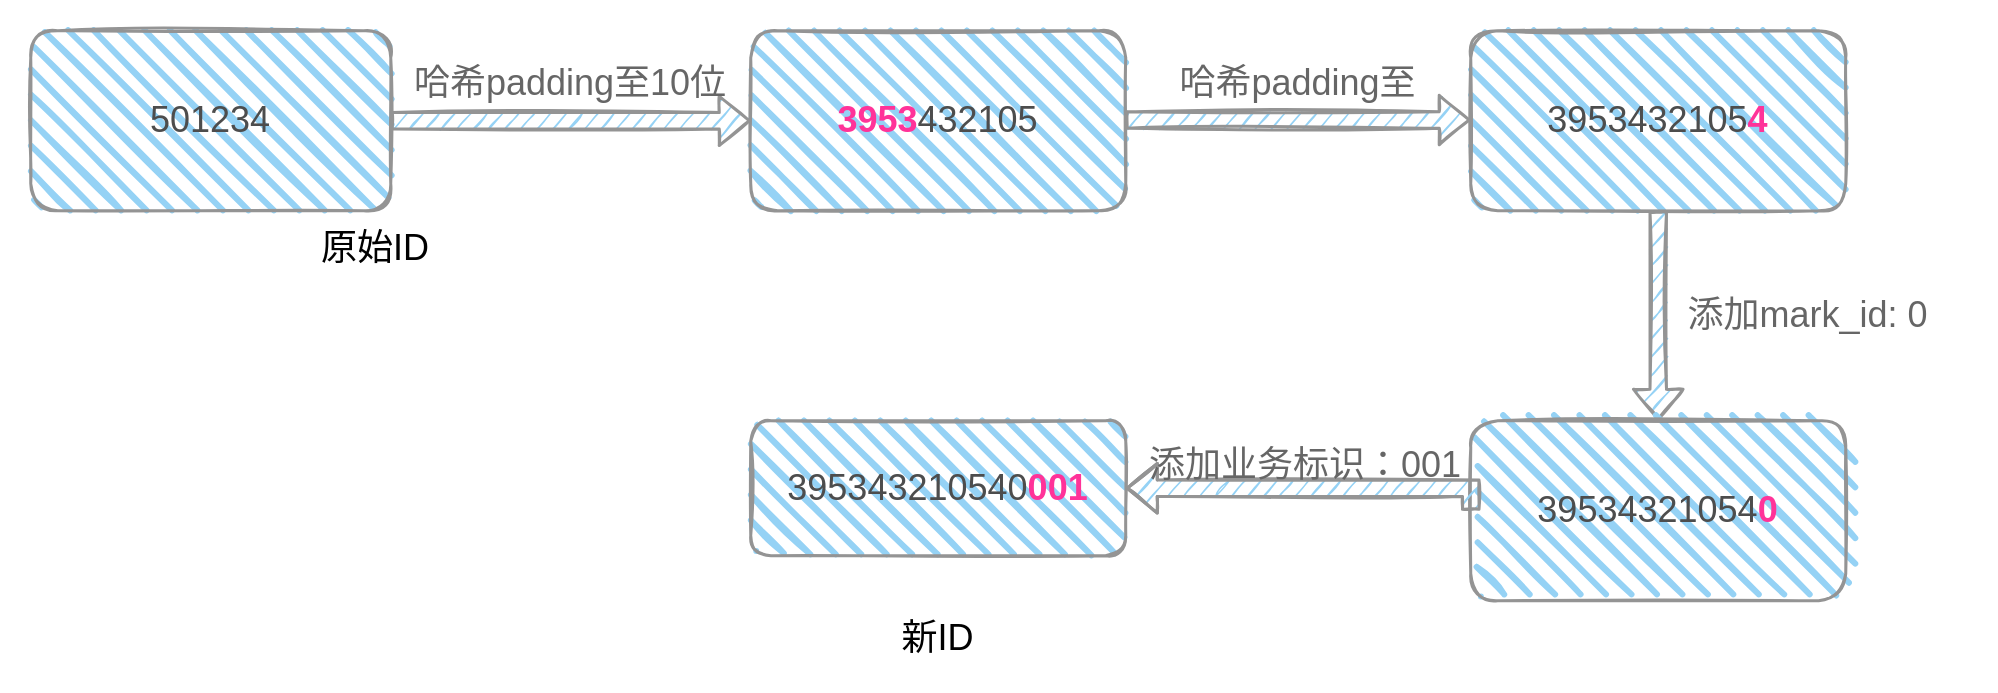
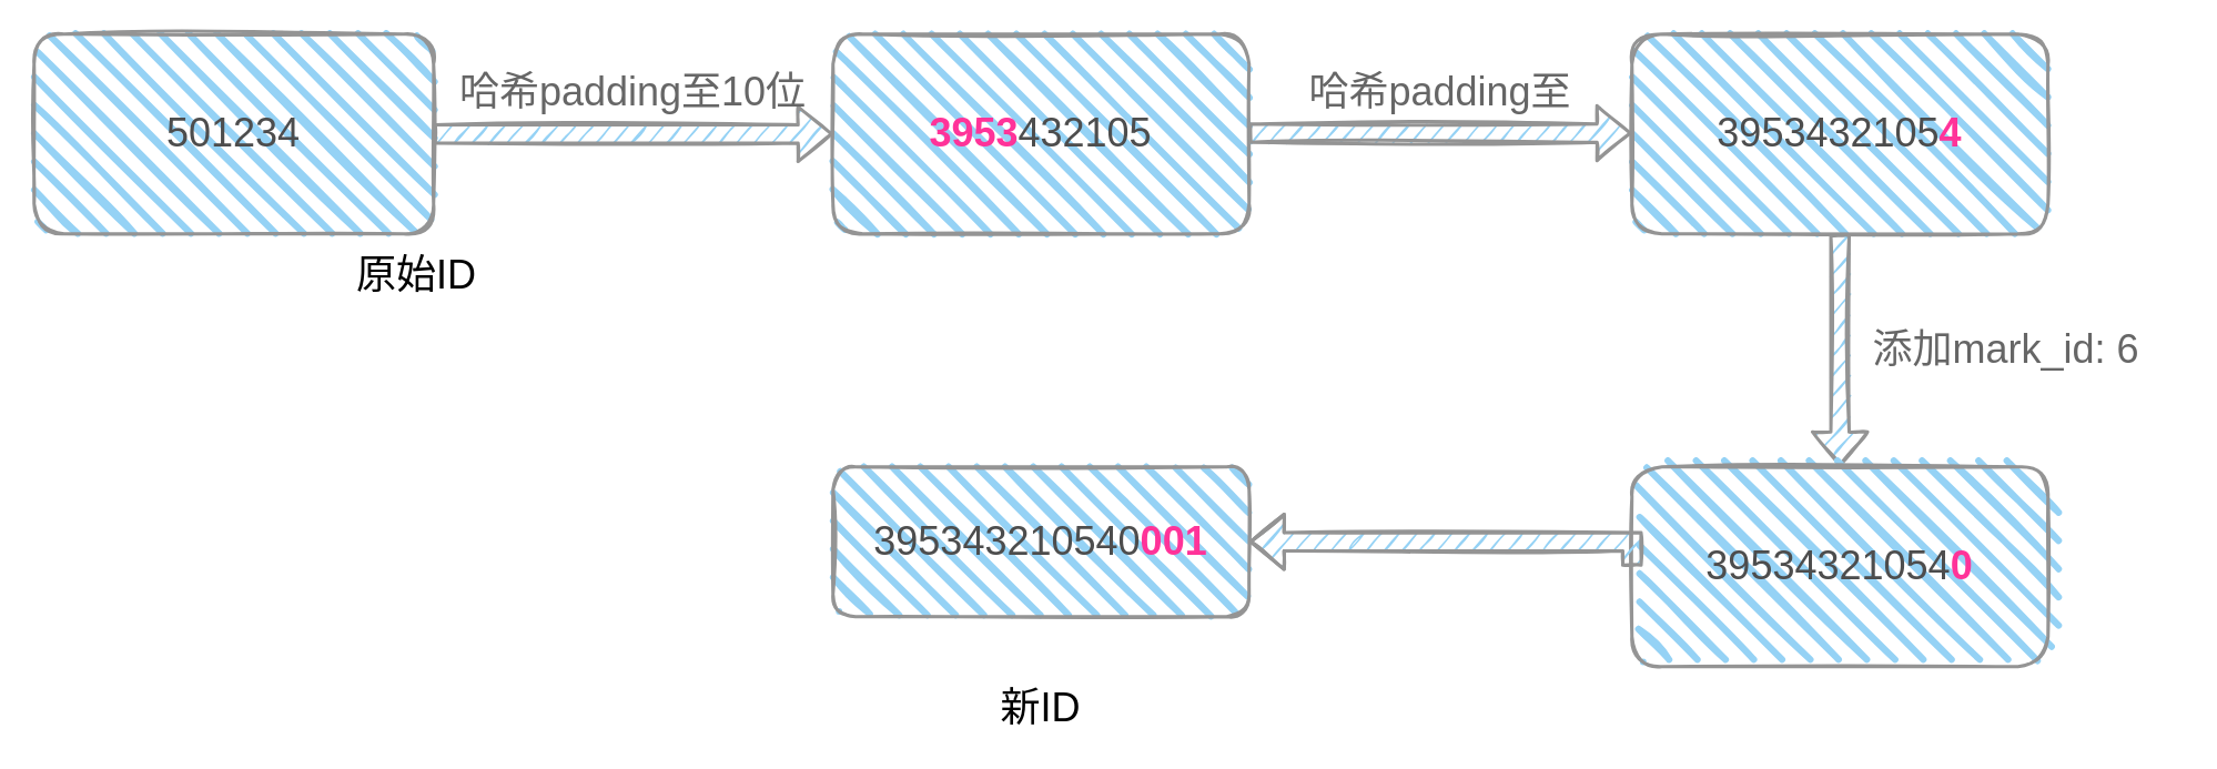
  <mxCell id="0" />
  <mxCell id="1" parent="0" />
  <mxCell id="2" value="&lt;font color=&quot;#4d4d4d&quot;&gt;501234&lt;/font&gt;" style="rounded=1;whiteSpace=wrap;html=1;strokeWidth=2;fillWeight=4;hachureGap=12;hachureAngle=45;fillColor=#95D2F5;sketch=1;fontSize=24;strokeColor=#949494;" parent="1" vertex="1"><mxGeometry x="20" y="20" width="240" height="120" as="geometry" /></mxCell>
  <mxCell id="3" value="&lt;b style=&quot;&quot;&gt;&lt;font color=&quot;#ff3399&quot;&gt;3953&lt;/font&gt;&lt;/b&gt;&lt;span style=&quot;color: rgb(77, 77, 77);&quot;&gt;432105&lt;/span&gt;" style="whiteSpace=wrap;html=1;fontSize=24;fillColor=#95D2F5;strokeColor=#949494;rounded=1;strokeWidth=2;fillWeight=4;hachureGap=12;hachureAngle=45;sketch=1;" parent="1" vertex="1"><mxGeometry x="500" y="20" width="250" height="120" as="geometry" /></mxCell>
  <mxCell id="4" value="" style="edgeStyle=segmentEdgeStyle;endArrow=classic;html=1;rounded=0;shadow=0;sketch=1;strokeWidth=2;fontSize=24;entryX=0;entryY=0.5;entryDx=0;entryDy=0;shape=flexArrow;exitX=1;exitY=0.5;exitDx=0;exitDy=0;fillColor=#95D2F5;strokeColor=#949494;sketchStyle=rough;" parent="1" source="2" target="3" edge="1"><mxGeometry width="50" height="50" relative="1" as="geometry"><mxPoint x="320" y="80" as="sourcePoint" /><mxPoint x="370" y="30" as="targetPoint" /><Array as="points" /></mxGeometry></mxCell>
  <mxCell id="5" value="" style="edgeStyle=orthogonalEdgeStyle;shape=flexArrow;rounded=0;sketch=1;orthogonalLoop=1;jettySize=auto;html=1;shadow=0;strokeColor=#949494;strokeWidth=2;fontSize=24;fontColor=#000000;startArrow=none;endArrow=block;endFill=0;fillColor=#95D2F5;entryX=0.5;entryY=0;entryDx=0;entryDy=0;startFill=0;" parent="1" source="6" target="13" edge="1"><mxGeometry relative="1" as="geometry"><mxPoint x="1105" y="250" as="targetPoint" /></mxGeometry></mxCell>
  <mxCell id="6" value="&lt;font color=&quot;#4d4d4d&quot;&gt;395343210&lt;/font&gt;&lt;span style=&quot;color: rgb(77, 77, 77);&quot;&gt;5&lt;/span&gt;&lt;b&gt;&lt;font color=&quot;#ff3399&quot;&gt;4&lt;/font&gt;&lt;/b&gt;" style="whiteSpace=wrap;html=1;fontSize=24;fillColor=#95D2F5;strokeColor=#949494;rounded=1;strokeWidth=2;fillWeight=4;hachureGap=12;hachureAngle=45;sketch=1;" parent="1" vertex="1"><mxGeometry x="980" y="20" width="250" height="120" as="geometry" /></mxCell>
  <mxCell id="7" value="" style="edgeStyle=segmentEdgeStyle;endArrow=classic;html=1;rounded=0;shadow=0;sketch=1;strokeColor=#949494;strokeWidth=2;fontSize=24;entryX=0;entryY=0.5;entryDx=0;entryDy=0;shape=flexArrow;fillColor=#95D2F5;" parent="1" target="6" edge="1"><mxGeometry width="50" height="50" relative="1" as="geometry"><mxPoint x="750" y="79.5" as="sourcePoint" /><mxPoint x="920" y="79.5" as="targetPoint" /><Array as="points" /></mxGeometry></mxCell>
  <mxCell id="8" value="&lt;font color=&quot;#4d4d4d&quot;&gt;395343210&lt;/font&gt;&lt;span style=&quot;color: rgb(77, 77, 77);&quot;&gt;5&lt;/span&gt;&lt;font color=&quot;#4d4d4d&quot;&gt;4&lt;/font&gt;&lt;font color=&quot;#4d4d4d&quot;&gt;0&lt;/font&gt;&lt;b&gt;&lt;font color=&quot;#ff3399&quot;&gt;001&lt;/font&gt;&lt;/b&gt;" style="whiteSpace=wrap;html=1;fontSize=24;fillColor=#95D2F5;strokeColor=#949494;rounded=1;strokeWidth=2;fillWeight=4;hachureGap=12;hachureAngle=45;sketch=1;" parent="1" vertex="1"><mxGeometry x="500" y="280" width="250" height="90" as="geometry" /></mxCell>
  <mxCell id="9" value="原始ID" style="text;html=1;strokeColor=none;fillColor=none;align=center;verticalAlign=middle;whiteSpace=wrap;rounded=0;hachureGap=12;fontSize=24;" parent="1" vertex="1"><mxGeometry x="210" y="150" width="80" height="30" as="geometry" /></mxCell>
  <mxCell id="10" value="哈希padding至10位" style="text;html=1;strokeColor=none;fillColor=none;align=center;verticalAlign=middle;whiteSpace=wrap;rounded=0;hachureGap=12;fontSize=24;fontColor=#666666;" parent="1" vertex="1"><mxGeometry x="260" y="45" width="240" height="20" as="geometry" /></mxCell>
  <mxCell id="11" value="哈希padding至" style="text;html=1;strokeColor=none;fillColor=none;align=center;verticalAlign=middle;whiteSpace=wrap;rounded=0;hachureGap=12;fontSize=24;fontColor=#666666;" parent="1" vertex="1"><mxGeometry x="760" y="45" width="210" height="20" as="geometry" /></mxCell>
- <mxCell id="12" value="添加mark_id: 0" style="text;html=1;strokeColor=none;fillColor=none;align=center;verticalAlign=middle;whiteSpace=wrap;rounded=0;hachureGap=12;fontSize=24;fontColor=#666666;" parent="1" vertex="1"><mxGeometry x="1100" y="200" width="210" height="20" as="geometry" /></mxCell>
+ <mxCell id="12" value="添加mark_id: 6" style="text;html=1;strokeColor=none;fillColor=none;align=center;verticalAlign=middle;whiteSpace=wrap;rounded=0;hachureGap=12;fontSize=24;fontColor=#666666;" parent="1" vertex="1"><mxGeometry x="1100" y="200" width="210" height="20" as="geometry" /></mxCell>
  <mxCell id="13" value="&lt;font color=&quot;#4d4d4d&quot;&gt;395343210&lt;/font&gt;&lt;span style=&quot;color: rgb(77, 77, 77);&quot;&gt;5&lt;/span&gt;&lt;font color=&quot;#4d4d4d&quot;&gt;4&lt;/font&gt;&lt;b&gt;&lt;font color=&quot;#ff3399&quot;&gt;0&lt;/font&gt;&lt;/b&gt;" style="whiteSpace=wrap;html=1;fontSize=24;fillColor=#95D2F5;strokeColor=#949494;rounded=1;strokeWidth=2;fillWeight=4;hachureGap=12;hachureAngle=45;sketch=1;" parent="1" vertex="1"><mxGeometry x="980" y="280" width="250" height="120" as="geometry" /></mxCell>
  <mxCell id="14" value="" style="edgeStyle=segmentEdgeStyle;endArrow=none;html=1;rounded=0;shadow=0;sketch=1;strokeColor=#949494;strokeWidth=2;fontSize=24;shape=flexArrow;startArrow=block;endFill=0;entryX=0;entryY=0.5;entryDx=0;entryDy=0;fillColor=#95D2F5;" parent="1" source="8" target="13" edge="1"><mxGeometry width="50" height="50" relative="1" as="geometry"><mxPoint x="770" y="340" as="sourcePoint" /><mxPoint x="900" y="320" as="targetPoint" /><Array as="points" /></mxGeometry></mxCell>
- <mxCell id="15" value="添加业务标识：001" style="text;html=1;strokeColor=none;fillColor=none;align=center;verticalAlign=middle;whiteSpace=wrap;rounded=0;hachureGap=12;fontSize=24;fontColor=#666666;" parent="1" vertex="1"><mxGeometry x="760" y="295" width="220" height="30" as="geometry" /></mxCell>
  <mxCell id="16" value="新ID" style="text;html=1;strokeColor=none;fillColor=none;align=center;verticalAlign=middle;whiteSpace=wrap;rounded=0;hachureGap=12;fontSize=24;" parent="1" vertex="1"><mxGeometry x="585" y="410" width="80" height="30" as="geometry" /></mxCell>
